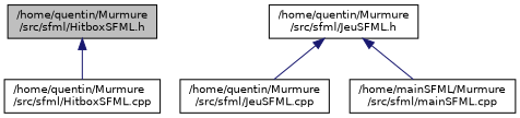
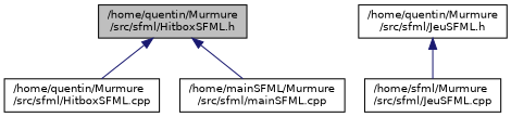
  digraph {
    node [color=black fillcolor=white fontname=Helvetica fontsize=10 shape=record style=filled]
    edge [color=midnightblue dir=back fontname=Helvetica fontsize=10 labelfontname=Helvetica labelfontsize=10 style=solid]
    n1 [fillcolor=grey75 fontcolor=black height=0.2 label="/home/quentin/Murmure\l/src/sfml/HitboxSFML.h" width=0.4]
    n2 [height=0.2 label="/home/quentin/Murmure\l/src/sfml/HitboxSFML.cpp" width=0.4]
    n3 [height=0.2 label="/home/quentin/Murmure\l/src/sfml/JeuSFML.h" width=0.4]
-   n4 [height=0.2 label="/home/quentin/Murmure\l/src/sfml/JeuSFML.cpp" width=0.4]
+   n4 [height=0.2 label="/home/sfml/Murmure\l/src/sfml/JeuSFML.cpp" width=0.4]
    n5 [height=0.2 label="/home/mainSFML/Murmure\l/src/sfml/mainSFML.cpp" width=0.4]
    n1 -> n2
    n3 -> n4
-   n3 -> n5
+   n1 -> n5
  }
